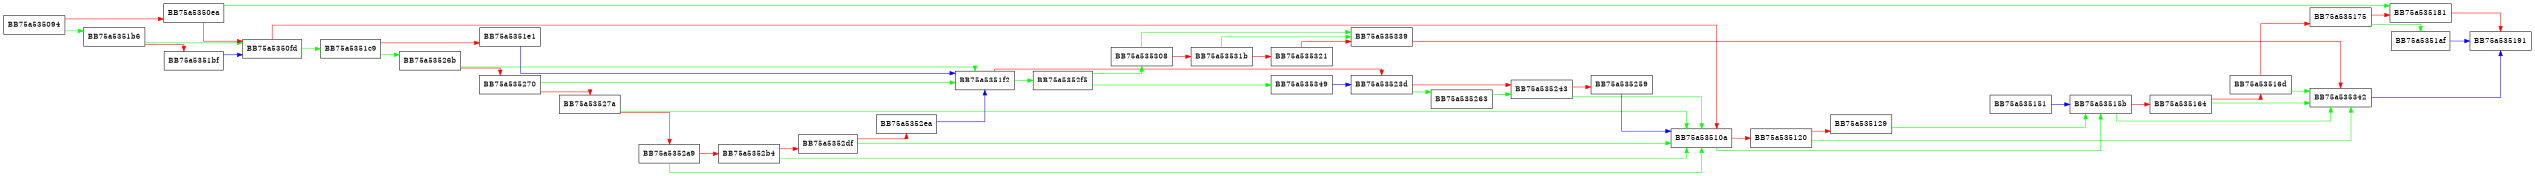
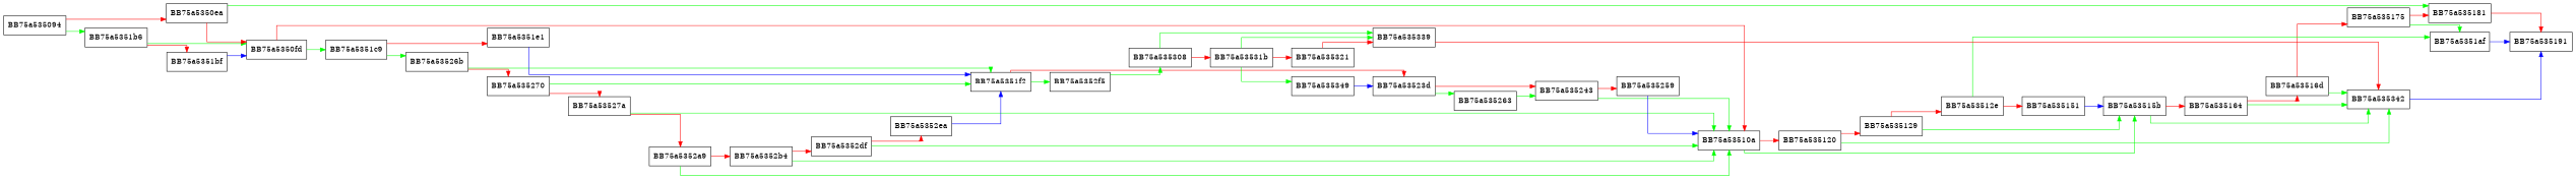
  digraph {
    rankdir=LR
    splines=ortho
    node [shape=box]
    edge [color=green]
    BB75a535094
    BB75a5351b6
    BB75a5350ea
    BB75a5350fd
    BB75a5351bf
    BB75a535181
    BB75a5351c9
    BB75a53510a
    BB75a535342
    BB75a535191
    BB75a53526b
    BB75a5351e1
    BB75a53515b
    BB75a535120
    BB75a5351f2
    BB75a535270
    BB75a535164
    BB75a535129
    BB75a53516d
+   BB75a53512e
    BB75a5351af
    BB75a535151
    BB75a535175
    BB75a5352f5
    BB75a53523d
    BB75a53527a
    BB75a535349
    BB75a535308
    BB75a535263
    BB75a535243
    BB75a535339
    BB75a53531b
    BB75a535259
    BB75a5352a9
    BB75a5352b4
    BB75a5352df
    BB75a5352ea
    BB75a535321
    BB75a535094 -> BB75a5351b6
    BB75a535094 -> BB75a5350ea [color=red]
    BB75a5351b6 -> BB75a5350fd
    BB75a5351b6 -> BB75a5351bf [color=red]
    BB75a5350ea -> BB75a5350fd [color=red]
    BB75a5350ea -> BB75a535181
    BB75a5350fd -> BB75a5351c9
    BB75a5350fd -> BB75a53510a [color=red]
    BB75a5351bf -> BB75a5350fd [color=blue]
    BB75a535181 -> BB75a535191 [color=red]
    BB75a5351c9 -> BB75a53526b
    BB75a5351c9 -> BB75a5351e1 [color=red]
    BB75a53510a -> BB75a53515b
    BB75a53510a -> BB75a535120 [color=red]
    BB75a535342 -> BB75a535191 [color=blue]
    BB75a53526b -> BB75a5351f2
    BB75a53526b -> BB75a535270 [color=red]
    BB75a5351e1 -> BB75a5351f2 [color=blue]
    BB75a53515b -> BB75a535342
    BB75a53515b -> BB75a535164 [color=red]
    BB75a535120 -> BB75a535342
    BB75a535120 -> BB75a535129 [color=red]
    BB75a5351f2 -> BB75a5352f5
    BB75a5351f2 -> BB75a53523d [color=red]
    BB75a535270 -> BB75a5351f2
    BB75a535270 -> BB75a53527a [color=red]
    BB75a535164 -> BB75a535342
    BB75a535164 -> BB75a53516d [color=red]
    BB75a535129 -> BB75a53515b
+   BB75a535129 -> BB75a53512e [color=red]
    BB75a53516d -> BB75a535342
    BB75a53516d -> BB75a535175 [color=red]
+   BB75a53512e -> BB75a5351af
+   BB75a53512e -> BB75a535151 [color=red]
    BB75a5351af -> BB75a535191 [color=blue]
    BB75a535151 -> BB75a53515b [color=blue]
    BB75a535175 -> BB75a535181 [color=red]
    BB75a535175 -> BB75a5351af
-   BB75a5352f5 -> BB75a535349
+   BB75a53531b -> BB75a535349
    BB75a5352f5 -> BB75a535308
    BB75a53523d -> BB75a535263
    BB75a53523d -> BB75a535243 [color=red]
    BB75a53527a -> BB75a53510a
    BB75a53527a -> BB75a5352a9 [color=red]
    BB75a535349 -> BB75a53523d [color=blue]
    BB75a535308 -> BB75a535339
    BB75a535308 -> BB75a53531b [color=red]
    BB75a535263 -> BB75a535243
    BB75a535243 -> BB75a53510a
    BB75a535243 -> BB75a535259 [color=red]
    BB75a535339 -> BB75a535342 [color=red]
    BB75a53531b -> BB75a535339
    BB75a53531b -> BB75a535321 [color=red]
    BB75a535259 -> BB75a53510a [color=blue]
    BB75a5352a9 -> BB75a53510a
    BB75a5352a9 -> BB75a5352b4 [color=red]
    BB75a5352b4 -> BB75a53510a
    BB75a5352b4 -> BB75a5352df [color=red]
    BB75a5352df -> BB75a53510a
    BB75a5352df -> BB75a5352ea [color=red]
    BB75a5352ea -> BB75a5351f2 [color=blue]
    BB75a535321 -> BB75a535339 [color=red]
  }
